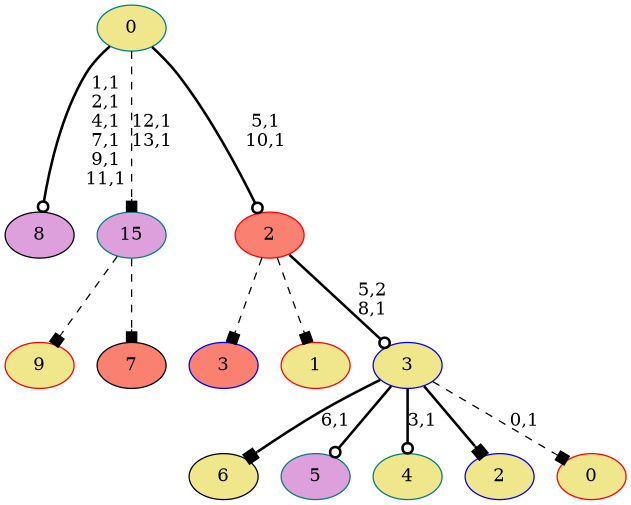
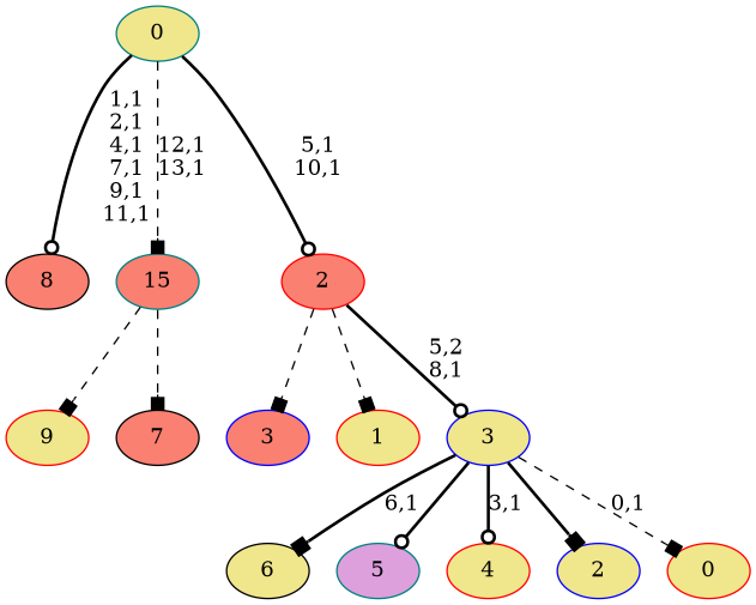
  digraph {
    node [color=red fillcolor=khaki style=filled]
    edge [arrowhead=box style=bold]
    n1 [label=9]
-   n2 [color=black fillcolor=plum label=8]
+   n2 [color=black fillcolor=salmon label=8]
    n3 [color=black fillcolor=salmon label=7]
-   15 [color=teal fillcolor=plum]
+   15 [color=teal fillcolor=salmon]
    n5 [color=black label=6]
    n6 [color=teal fillcolor=plum label=5]
-   n7 [color=teal label=4]
+   n7 [label=4]
    n8 [color=blue fillcolor=salmon label=3]
    n9 [color=blue label=2]
    n10 [label=1]
    n11 [label=0]
    3 [color=blue]
    2 [fillcolor=salmon]
    0 [color=teal]
    15 -> n1 [style=dashed]
    15 -> n3 [style=dashed]
    3 -> n5 [label="6,1"]
    3 -> n6 [arrowhead=odot]
    3 -> n7 [arrowhead=odot label="3,1"]
    3 -> n9
    3 -> n11 [label="0,1" style=dashed]
    2 -> n8 [style=dashed]
    2 -> n10 [style=dashed]
    2 -> 3 [arrowhead=odot label="5,2\n8,1"]
    0 -> n2 [arrowhead=odot label="1,1\n2,1\n4,1\n7,1\n9,1\n11,1"]
    0 -> 15 [label="12,1\n13,1" style=dashed]
    0 -> 2 [arrowhead=odot label="5,1\n10,1"]
  }
